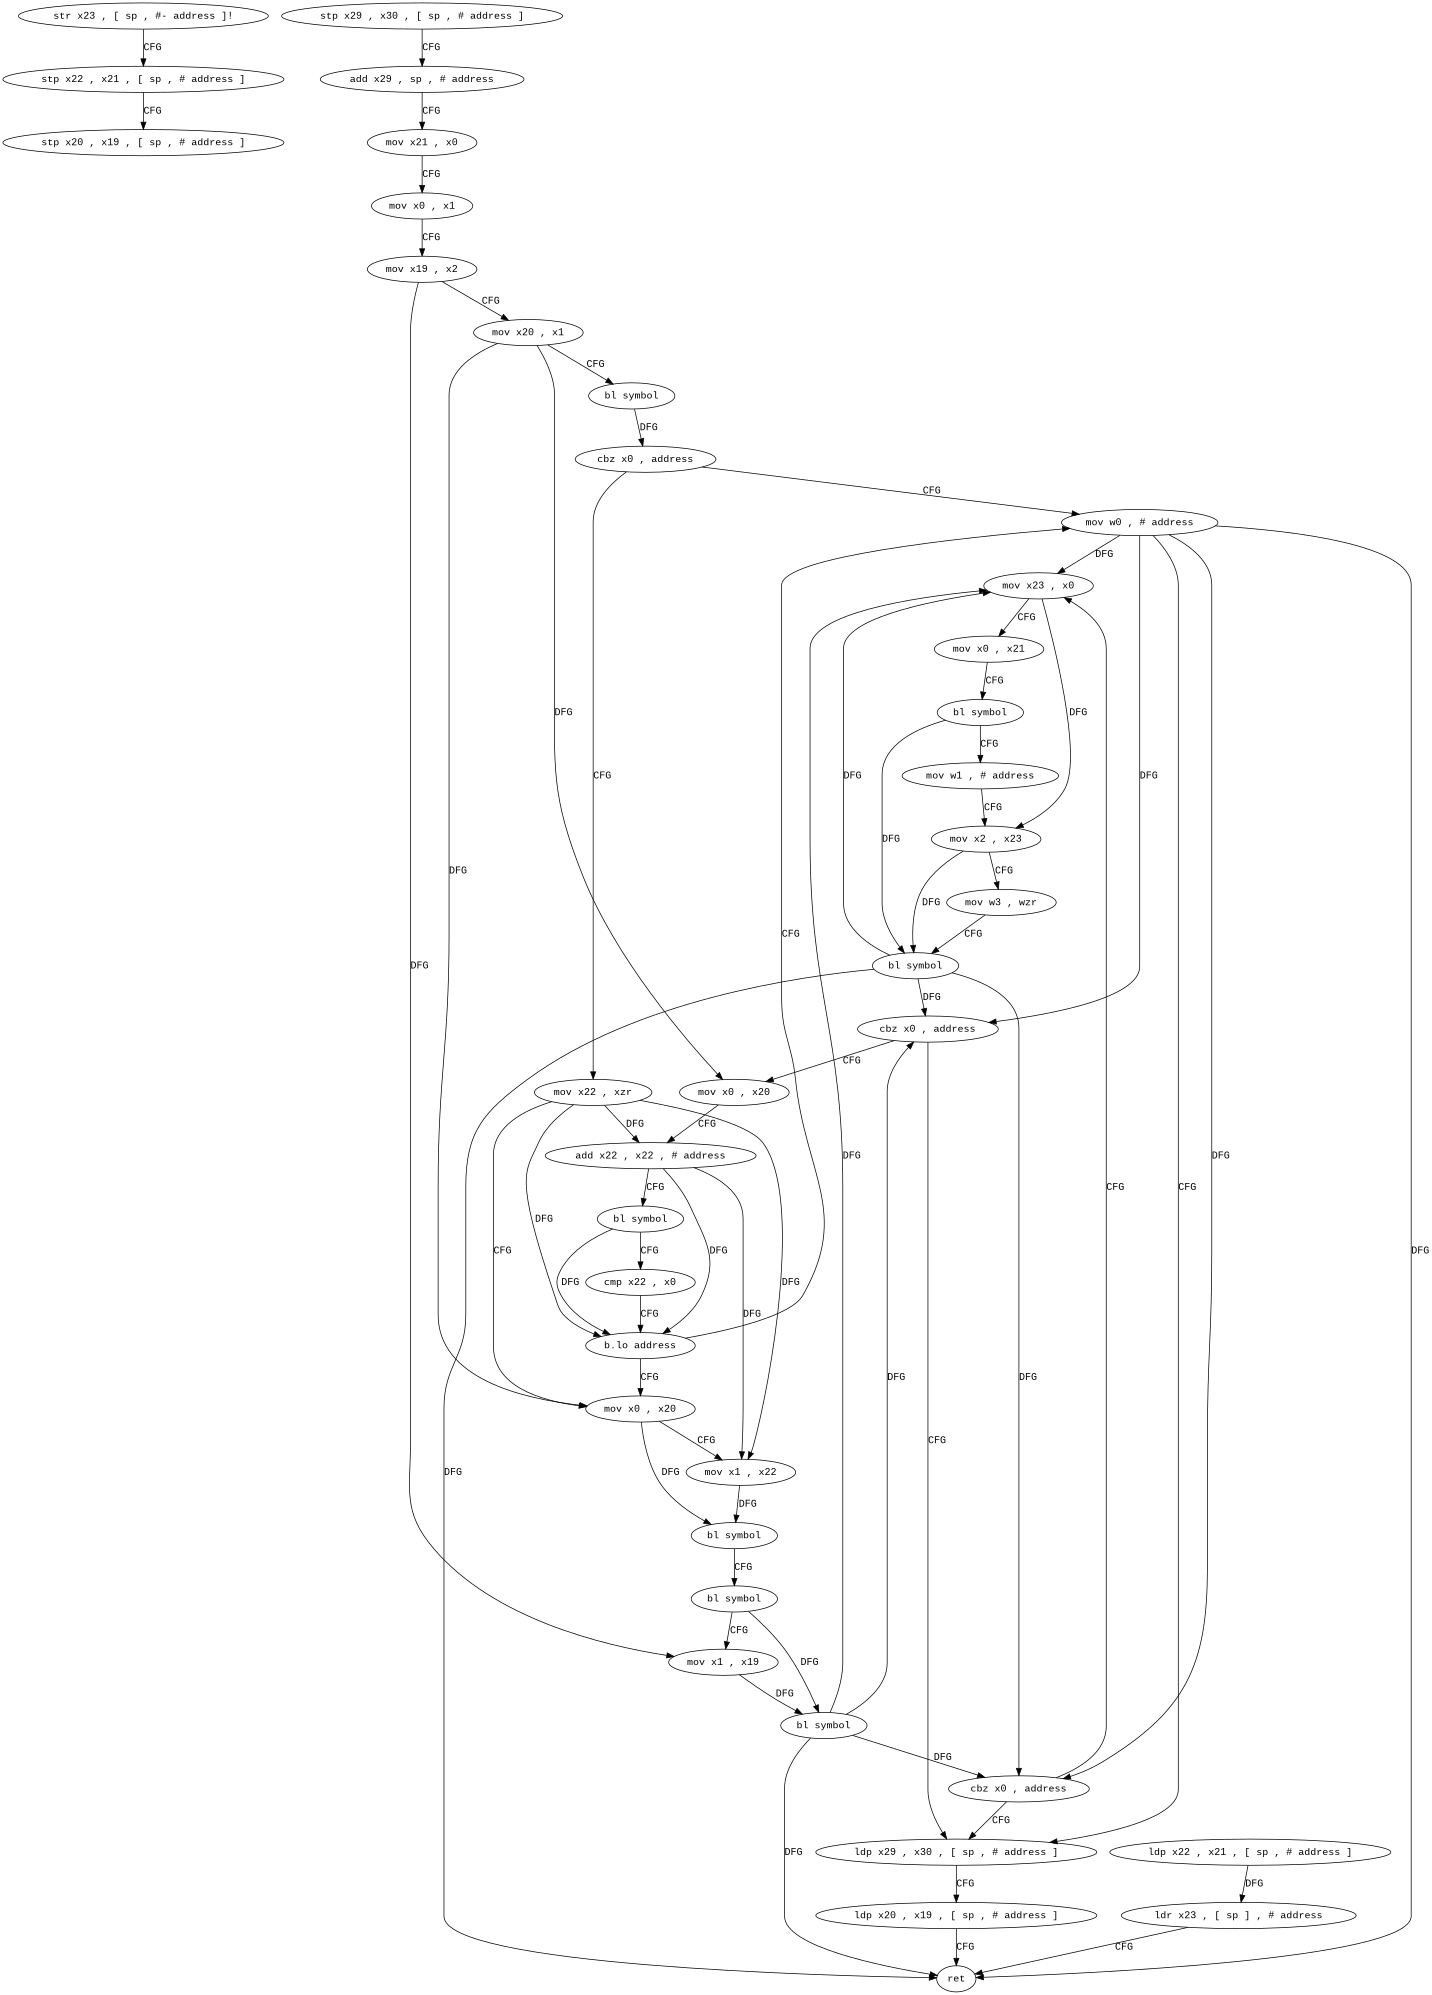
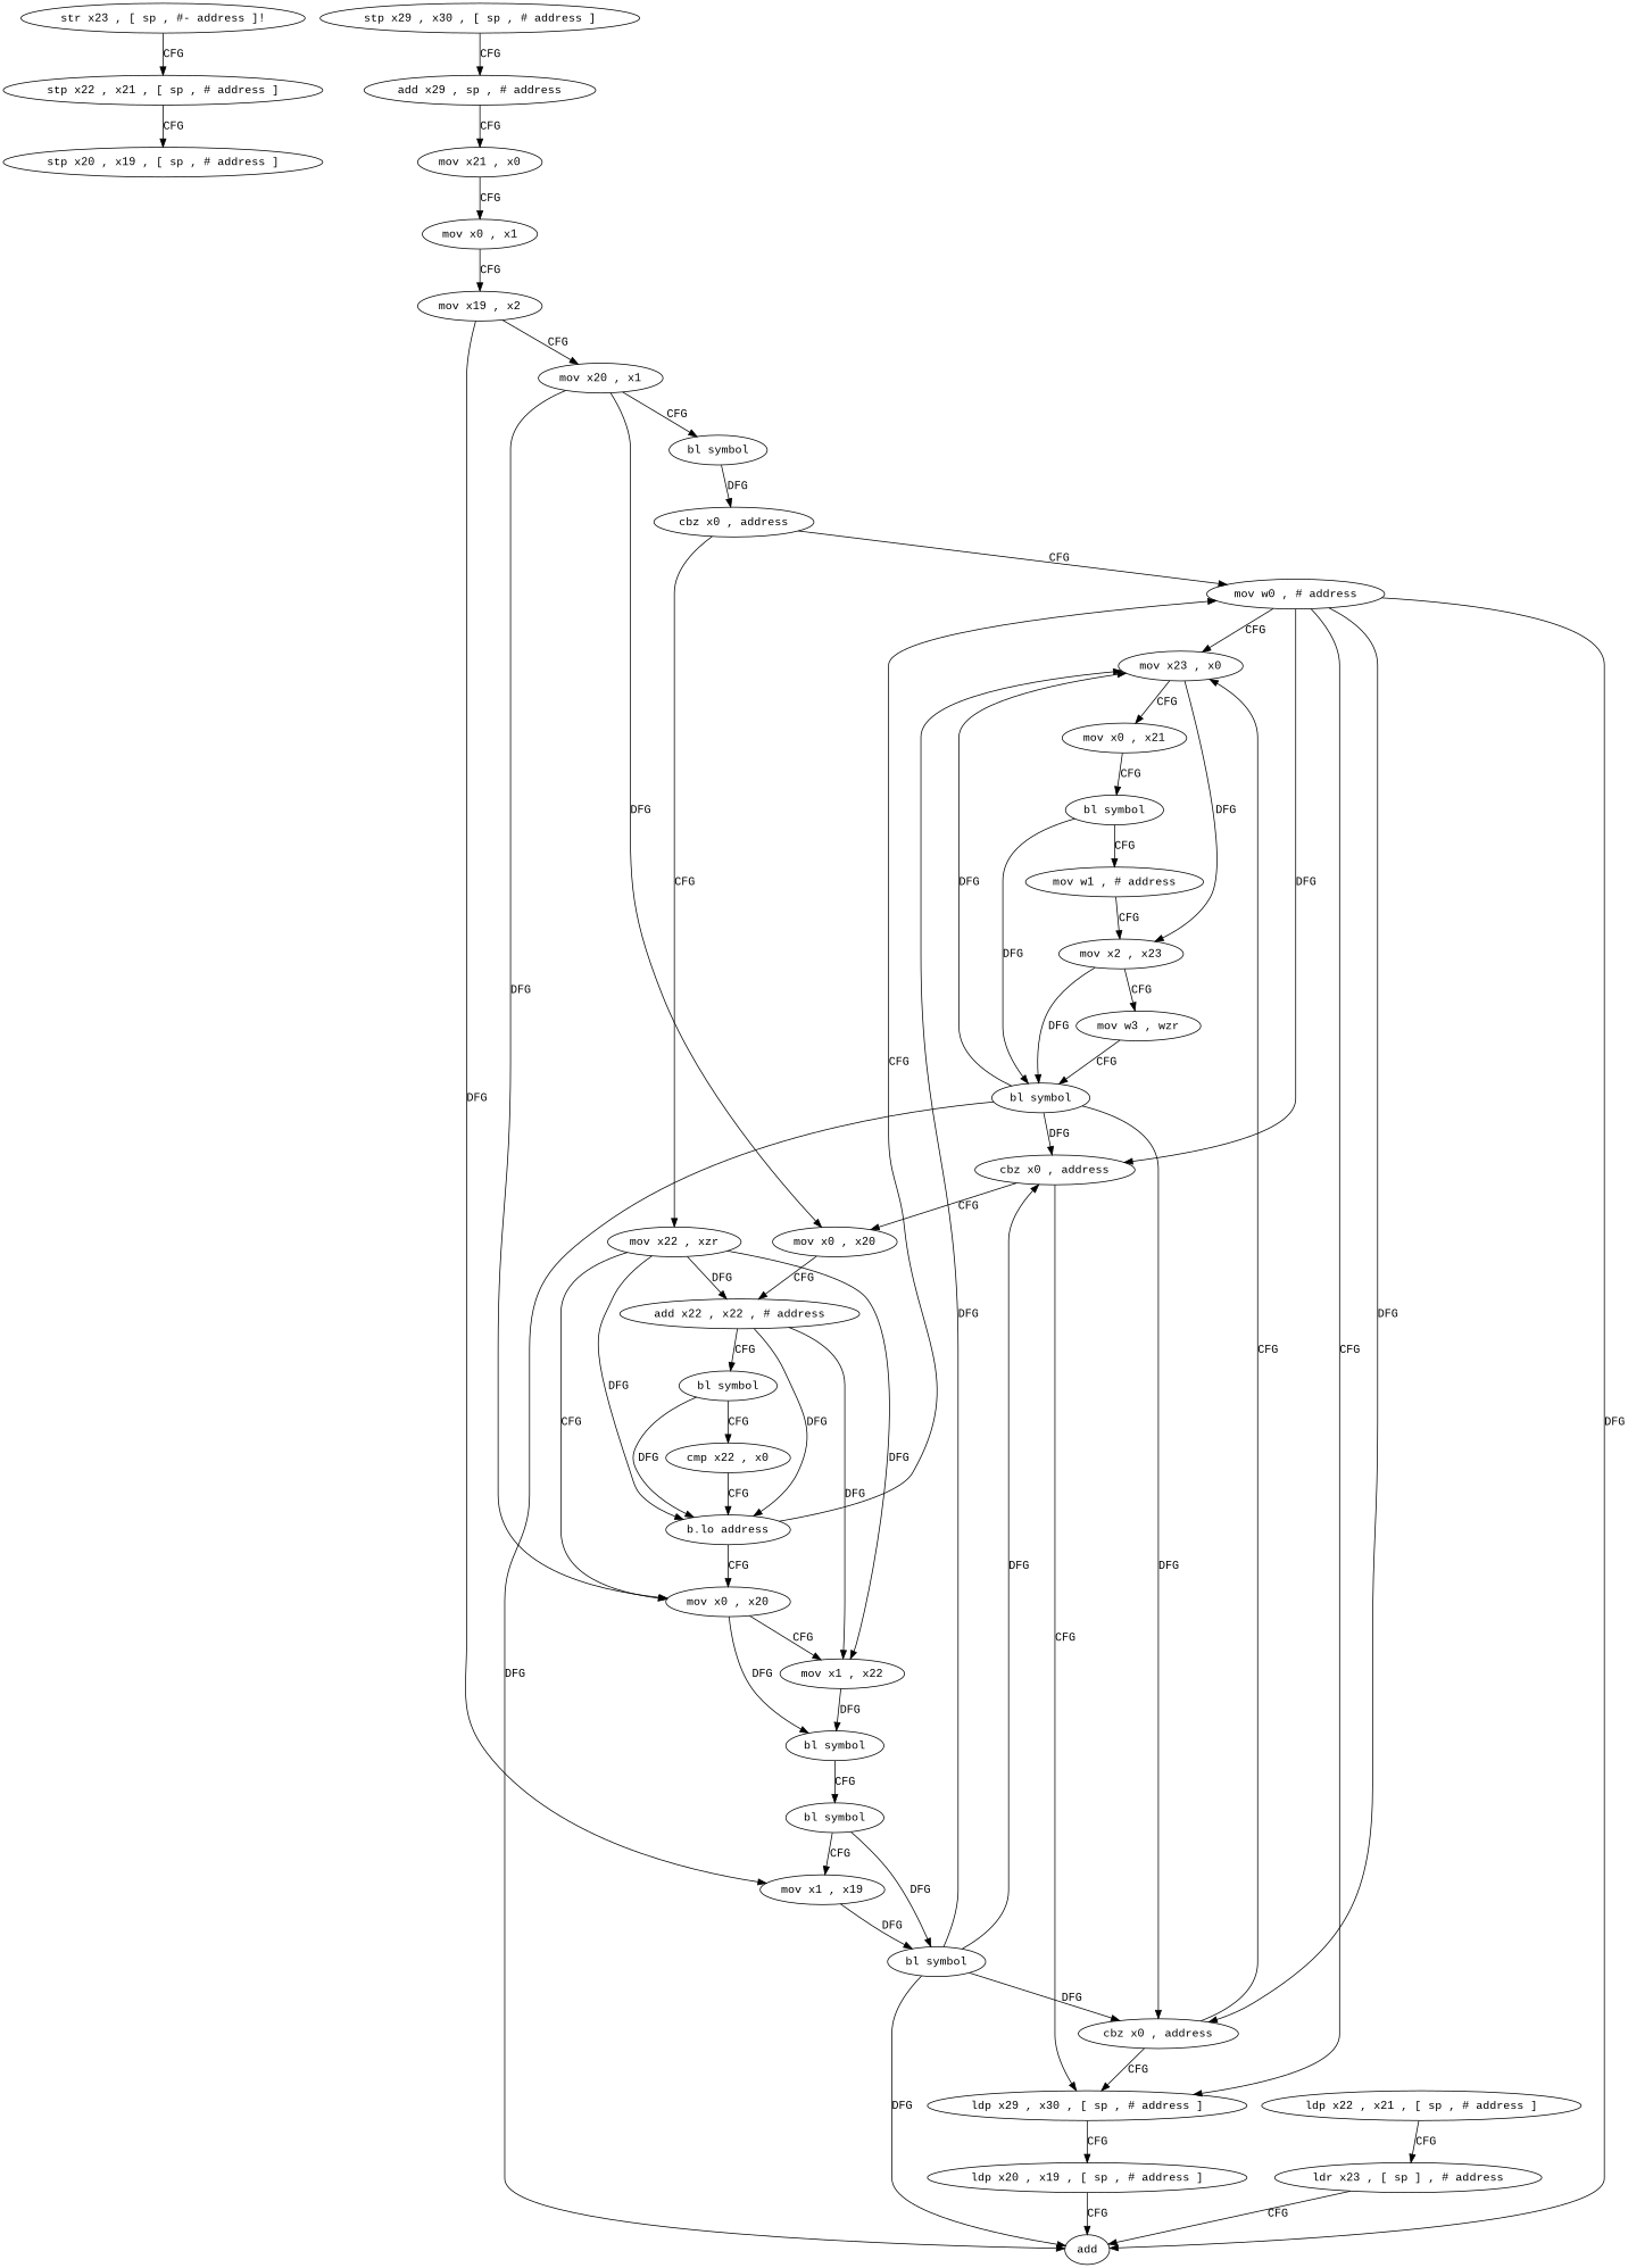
  digraph {
    fontname="Liberation Mono"
    node [fontname="Liberation Mono"]
    edge [fontname="Liberation Mono"]
    n1 [label="str x23 , [ sp , #- address ]!"]
    n2 [label="stp x22 , x21 , [ sp , # address ]"]
    n3 [label="stp x20 , x19 , [ sp , # address ]"]
    n4 [label="stp x29 , x30 , [ sp , # address ]"]
    n5 [label="add x29 , sp , # address"]
    n6 [label="mov x21 , x0"]
    n7 [label="mov x0 , x1"]
    n8 [label="mov x19 , x2"]
    n9 [label="mov x20 , x1"]
    n10 [label="mov x1 , x19"]
    n11 [label="bl symbol"]
    n12 [label="mov x0 , x20"]
    n13 [label="mov x0 , x20"]
    n14 [label="bl symbol"]
    n15 [label="cbz x0 , address"]
    n16 [label="mov x1 , x22"]
    n17 [label="bl symbol"]
    n18 [label="add x22 , x22 , # address"]
    n19 [label="mov w0 , # address"]
    n20 [label="mov x22 , xzr"]
    n21 [label="ldp x29 , x30 , [ sp , # address ]"]
-   n22 [label=ret]
+   n22 [label=add]
    n23 [label="mov x23 , x0"]
    n24 [label="cbz x0 , address"]
    n25 [label="cbz x0 , address"]
    n26 [label="b.lo address"]
    n27 [label="ldp x20 , x19 , [ sp , # address ]"]
    n28 [label="mov x0 , x21"]
    n29 [label="mov x2 , x23"]
    n30 [label="bl symbol"]
    n31 [label="bl symbol"]
    n32 [label="ldp x22 , x21 , [ sp , # address ]"]
    n33 [label="ldr x23 , [ sp ] , # address"]
    n34 [label="bl symbol"]
    n35 [label="bl symbol"]
    n36 [label="mov w3 , wzr"]
    n37 [label="mov w1 , # address"]
    n38 [label="cmp x22 , x0"]
    n1 -> n2 [label=CFG]
    n2 -> n3 [label=CFG]
    n4 -> n5 [label=CFG]
    n5 -> n6 [label=CFG]
    n6 -> n7 [label=CFG]
    n7 -> n8 [label=CFG]
    n8 -> n9 [label=CFG]
    n8 -> n10 [label=DFG]
    n9 -> n11 [label=CFG]
    n9 -> n12 [label=DFG]
    n9 -> n13 [label=DFG]
    n10 -> n14 [label=DFG]
    n11 -> n15 [label=DFG]
    n12 -> n16 [label=CFG]
    n12 -> n17 [label=DFG]
    n13 -> n18 [label=CFG]
    n14 -> n22 [label=DFG]
    n14 -> n23 [label=DFG]
    n14 -> n24 [label=DFG]
    n14 -> n25 [label=DFG]
    n15 -> n19 [label=CFG]
    n15 -> n20 [label=CFG]
    n16 -> n17 [label=DFG]
    n17 -> n31 [label=CFG]
    n18 -> n16 [label=DFG]
    n18 -> n26 [label=DFG]
    n18 -> n30 [label=CFG]
    n19 -> n21 [label=CFG]
    n19 -> n22 [label=DFG]
-   n19 -> n23 [label=DFG]
+   n19 -> n23 [label=CFG]
    n19 -> n24 [label=DFG]
    n19 -> n25 [label=DFG]
    n20 -> n12 [label=CFG]
    n20 -> n16 [label=DFG]
    n20 -> n18 [label=DFG]
    n20 -> n26 [label=DFG]
    n21 -> n27 [label=CFG]
    n23 -> n28 [label=CFG]
    n23 -> n29 [label=DFG]
    n24 -> n13 [label=CFG]
    n24 -> n21 [label=CFG]
    n25 -> n21 [label=CFG]
    n25 -> n23 [label=CFG]
    n26 -> n12 [label=CFG]
    n26 -> n19 [label=CFG]
    n27 -> n22 [label=CFG]
    n28 -> n34 [label=CFG]
    n29 -> n35 [label=DFG]
    n29 -> n36 [label=CFG]
    n30 -> n26 [label=DFG]
    n30 -> n38 [label=CFG]
    n31 -> n10 [label=CFG]
    n31 -> n14 [label=DFG]
-   n32 -> n33 [label=DFG]
+   n32 -> n33 [label=CFG]
    n33 -> n22 [label=CFG]
    n34 -> n35 [label=DFG]
    n34 -> n37 [label=CFG]
    n35 -> n22 [label=DFG]
    n35 -> n23 [label=DFG]
    n35 -> n24 [label=DFG]
    n35 -> n25 [label=DFG]
    n36 -> n35 [label=CFG]
    n37 -> n29 [label=CFG]
    n38 -> n26 [label=CFG]
  }
